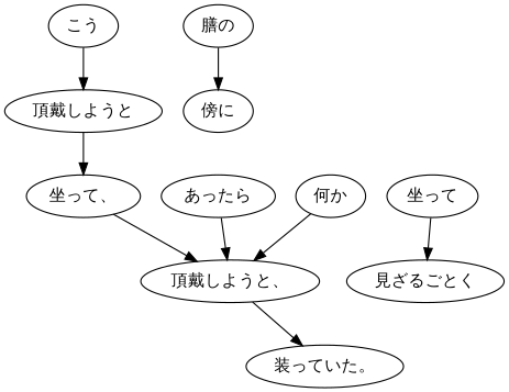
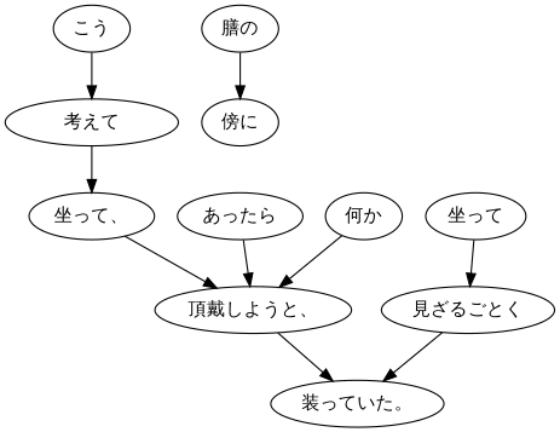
  digraph {
    fontname="IBM Plex Sans"
    node [fontname="IBM Plex Sans"]
    edge [fontname="IBM Plex Sans"]
    n1 [label="こう"]
-   n2 [label="頂戴しようと"]
+   n2 [label="考えて"]
    n3 [label="坐って、"]
    n4 [label="頂戴しようと、"]
    n5 [label="膳の"]
    n6 [label="傍に"]
    n7 [label="装っていた。"]
    n8 [label="あったら"]
    n9 [label="何か"]
    n10 [label="坐って"]
    n11 [label="見ざるごとく"]
    n1 -> n2
    n2 -> n3
    n3 -> n4
    n4 -> n7
    n5 -> n6
    n8 -> n4
    n9 -> n4
    n10 -> n11
+   n11 -> n7
  }
